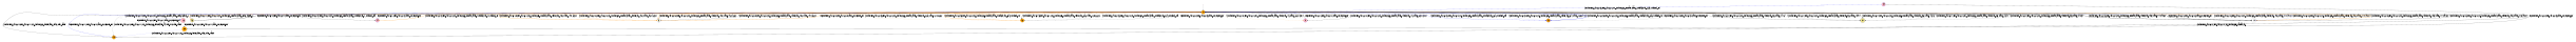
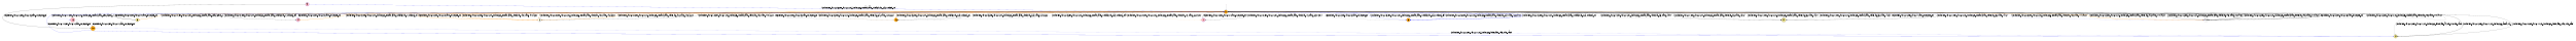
  digraph {
    node [color=gray40 fillcolor=lightpink shape=circle style=filled]
    edge [arrowhead=tee color=black style=bold]
    S00 [shape=point]
    n2 [fillcolor=orange label=S1]
-   n3 [fillcolor=orange label=S2]
+   n3 [fillcolor=khaki label=S2]
    n4 [color=blue fillcolor=khaki label=S3]
    n5 [color=blue label=S4]
    n6 [color=blue fillcolor=lightyellow label=S5]
    n7 [fillcolor=orange label=S6]
    n8 [color=blue label=S7]
    n9 [color=blue fillcolor=orange label=S8]
    n10 [color=blue fillcolor=khaki label=S11]
    n11 [fillcolor=white label=S12]
    n12 [label=S13]
    n13 [color=blue label=S9]
    n14 [fillcolor=orange label=S10]
    S00 -> n2 [color=gray40 style=solid]
    n2 -> n3 [color=gray40 label="!/json.htm(Host=192.168.1.2;Dest=192.168.1.11;Uri=/json.htm;type= devices; filter= all; used= true; order= Name)" style=solid]
    n2 -> n3 [arrowhead=normal color=gray40 label="!/json.htm(Host=192.168.1.2;Dest=192.168.1.11;Uri=/json.htm;type= cameras; rid= )"]
    n2 -> n3 [label="!/json.htm(Host=192.168.1.2;Dest=192.168.1.11;Uri=/json.htm;type= devices; filter= utility; order= Name)" style=solid]
    n2 -> n4 [color=darkorange label="?/json.htm(Host=192.168.1.11;Dest=192.168.1.2;Uri=/json.htm;type= command; param= getlog; loglevel= 2)"]
    n2 -> n5 [color=darkorange label="?/json.htm(Host=192.168.1.51;Dest=192.168.1.2;Uri=/json.htm;type= command; param= switchlight; idx= 0; switchcmd= On)"]
    n2 -> n5 [arrowhead=normal label="?/json.htm(Host=192.168.1.51;Dest=192.168.1.2;Uri=/json.htm;type= command; param= switchlight; idx= 0; switchcmd= Off)" style=solid]
    n2 -> n6 [arrowhead=normal color=darkorange label="?/json.htm(Host=192.168.1.22;Dest=192.168.1.2;Uri=/json.htm;type= command; param= udevice; idx= 1922; svalue= 19.70:46.50:0)"]
    n2 -> n6 [color=darkorange label="?/json.htm(Host=192.168.1.22;Dest=192.168.1.2;Uri=/json.htm;type= command; param= udevice; idx= 1922; svalue= 19.80:46.50:0)" style=solid]
    n2 -> n6 [arrowhead=normal color=darkorange label="?/json.htm(Host=192.168.1.22;Dest=192.168.1.2;Uri=/json.htm;type= command; param= udevice; idx= 1922; svalue= 19.80:46.60:0)"]
    n2 -> n6 [label="?/json.htm(Host=192.168.1.22;Dest=192.168.1.2;Uri=/json.htm;type= command; param= udevice; idx= 1922; svalue= 19.70:46.60:0)" style=solid]
    n2 -> n7 [color=darkorange label="?/json.htm(Host=192.168.1.53;Dest=192.168.1.2;Uri=/json.htm;type= command; param= udevice; idx= 3846; svalue= 18.10:26.60:2)" style=dashed]
    n2 -> n7 [color=darkorange label="?/json.htm(Host=192.168.1.53;Dest=192.168.1.2;Uri=/json.htm;type= command; param= switchlight; idx= 3845; switchcmd= On)"]
    n2 -> n7 [arrowhead=normal label="?/json.htm(Host=192.168.1.53;Dest=192.168.1.2;Uri=/json.htm;type= command; param= udevice; idx= 3846; svalue= 18.00:26.60:2)" style=solid]
    n2 -> n7 [label="?/json.htm(Host=192.168.1.53;Dest=192.168.1.2;Uri=/json.htm;type= command; param= switchlight; idx= 3845; switchcmd= Off)" style=dashed]
    n2 -> n8 [arrowhead=normal label="?/json.htm(Host=192.168.1.21;Dest=192.168.1.2;Uri=/json.htm;type= command; param= udevice; idx= 115; svalue= 16.50:15.00:0)" style=solid]
    n2 -> n8 [arrowhead=normal color=darkorange label="?/json.htm(Host=192.168.1.21;Dest=192.168.1.2;Uri=/json.htm;type= command; param= udevice; idx= 115; svalue= 16.60:15.00:0)" style=dashed]
    n2 -> n9 [arrowhead=normal color=blue label="?/json.htm(Host=192.168.1.52;Dest=192.168.1.2;Uri=/json.htm;type= command; param= switchlight; idx= 3848; switchcmd= Off)" style=solid]
    n2 -> n9 [arrowhead=normal color=blue label="?/json.htm(Host=192.168.1.52;Dest=192.168.1.2;Uri=/json.htm;type= command; param= udevice; idx= 3847; svalue= 18.80:24.70:2)" style=dashed]
    n2 -> n9 [arrowhead=normal color=blue label="?/json.htm(Host=192.168.1.52;Dest=192.168.1.2;Uri=/json.htm;type= command; param= switchlight; idx= 3848; switchcmd= On)"]
    n2 -> n10 [arrowhead=normal color=gray40 label="?/json.htm(Host=192.168.1.7;Dest=192.168.1.2;Uri=/json.htm;type= command; param= udevice; idx= 558; svalue= 1441.67)"]
    n2 -> n10 [label="?/json.htm(Host=192.168.1.7;Dest=192.168.1.2;Uri=/json.htm;type= command; param= udevice; idx= 558; svalue= 1409.17)" style=dashed]
    n2 -> n10 [arrowhead=normal label="?/json.htm(Host=192.168.1.7;Dest=192.168.1.2;Uri=/json.htm;type= command; param= udevice; idx= 558; svalue= 1431.67)" style=solid]
    n2 -> n10 [arrowhead=normal label="?/json.htm(Host=192.168.1.7;Dest=192.168.1.2;Uri=/json.htm;type= command; param= udevice; idx= 558; svalue= 1434.17)" style=dashed]
    n2 -> n10 [color=gray40 label="?/json.htm(Host=192.168.1.7;Dest=192.168.1.2;Uri=/json.htm;type= command; param= udevice; idx= 558; svalue= 1412.50)" style=solid]
    n2 -> n11 [arrowhead=normal label="?/json.htm(Host=192.168.1.23;Dest=192.168.1.2;Uri=/json.htm;type= command; param= udevice; idx= 1923; svalue= 17.70:49.10:0)" style=dashed]
    n2 -> n11 [color=blue label="?/json.htm(Host=192.168.1.23;Dest=192.168.1.2;Uri=/json.htm;type= command; param= udevice; idx= 1923; svalue= 17.70:49.20:0)" style=dashed]
    n2 -> n11 [arrowhead=normal color=darkorange label="?/json.htm(Host=192.168.1.23;Dest=192.168.1.2;Uri=/json.htm;type= command; param= udevice; idx= 1923; svalue= 17.70:49.30:0)"]
    n2 -> n11 [arrowhead=normal color=gray40 label="?/json.htm(Host=192.168.1.23;Dest=192.168.1.2;Uri=/json.htm;type= command; param= udevice; idx= 1923; svalue= 17.80:49.20:0)"]
    n2 -> n11 [label="?/json.htm(Host=192.168.1.23;Dest=192.168.1.2;Uri=/json.htm;type= command; param= udevice; idx= 1923; svalue= 17.70:49.60:0)"]
    n2 -> n12 [arrowhead=normal color=blue label="?/json.htm(Host=192.168.1.11;Dest=192.168.1.2;Uri=/json.htm;type= command; param= getlog; loglevel= 2)" style=dashed]
    n3 -> n2 [color=blue label="?response(Host=192.168.1.11;Dest=192.168.1.2;status=200;response=OK)" style=solid]
    n4 -> n2 [arrowhead=normal label="!response(Host=192.168.1.2;Dest=192.168.1.11;status=200;response=OK)"]
    n5 -> n2 [color=blue label="!response(Host=192.168.1.2;Dest=192.168.1.51;status=200;response=OK)" style=dashed]
    n6 -> n2 [color=darkorange label="!response(Host=192.168.1.2;Dest=192.168.1.22;status=200;response=OK)"]
    n7 -> n2 [arrowhead=normal color=gray40 label="!response(Host=192.168.1.2;Dest=192.168.1.53;status=200;response=OK)" style=solid]
    n8 -> n2 [arrowhead=normal color=gray40 label="!response(Host=192.168.1.2;Dest=192.168.1.21;status=200;response=OK)"]
    n9 -> n2 [label="!response(Host=192.168.1.2;Dest=192.168.1.52;status=200;response=OK)" style=dashed]
-   n14 -> n2 [color=gray40 label="!response(Host=192.168.1.2;Dest=192.168.1.7;status=200;response=OK)" style=dashed]
+   n10 -> n2 [color=gray40 label="!response(Host=192.168.1.2;Dest=192.168.1.7;status=200;response=OK)" style=dashed]
    n11 -> n2 [arrowhead=normal label="!response(Host=192.168.1.2;Dest=192.168.1.23;status=200;response=OK)"]
    n12 -> n14 [label="!response(Host=192.168.1.2;Dest=192.168.1.11;status=200;response=OK)" style=dashed]
    n13 -> n2 [color=blue label="?/json.htm(Host=192.168.1.53;Dest=192.168.1.2;Uri=/json.htm;type= command; param= switchlight; idx= 3845; switchcmd= On)" style=solid]
    n13 -> n14 [arrowhead=normal color=gray40 label="!response(Host=192.168.1.2;Dest=192.168.1.53;status=200;response=OK)"]
    n14 -> n3 [color=blue label="!/json.htm(Host=192.168.1.2;Dest=192.168.1.11;Uri=/json.htm;type= devices; filter= utility; order= Name)" style=dashed]
  }
